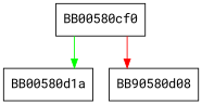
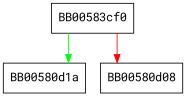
  digraph {
    fontname="Roboto Mono"
    splines=ortho
    node [fontname="Roboto Mono" shape=box]
    edge [fontname="Roboto Mono"]
-   BB00580cf0
+   BB00580cf0 [label=BB00583cf0]
    BB00580d1a
-   BB00580d08 [label=BB90580d08]
+   BB00580d08
    BB00580cf0 -> BB00580d1a [color=green]
    BB00580cf0 -> BB00580d08 [color=red]
  }
